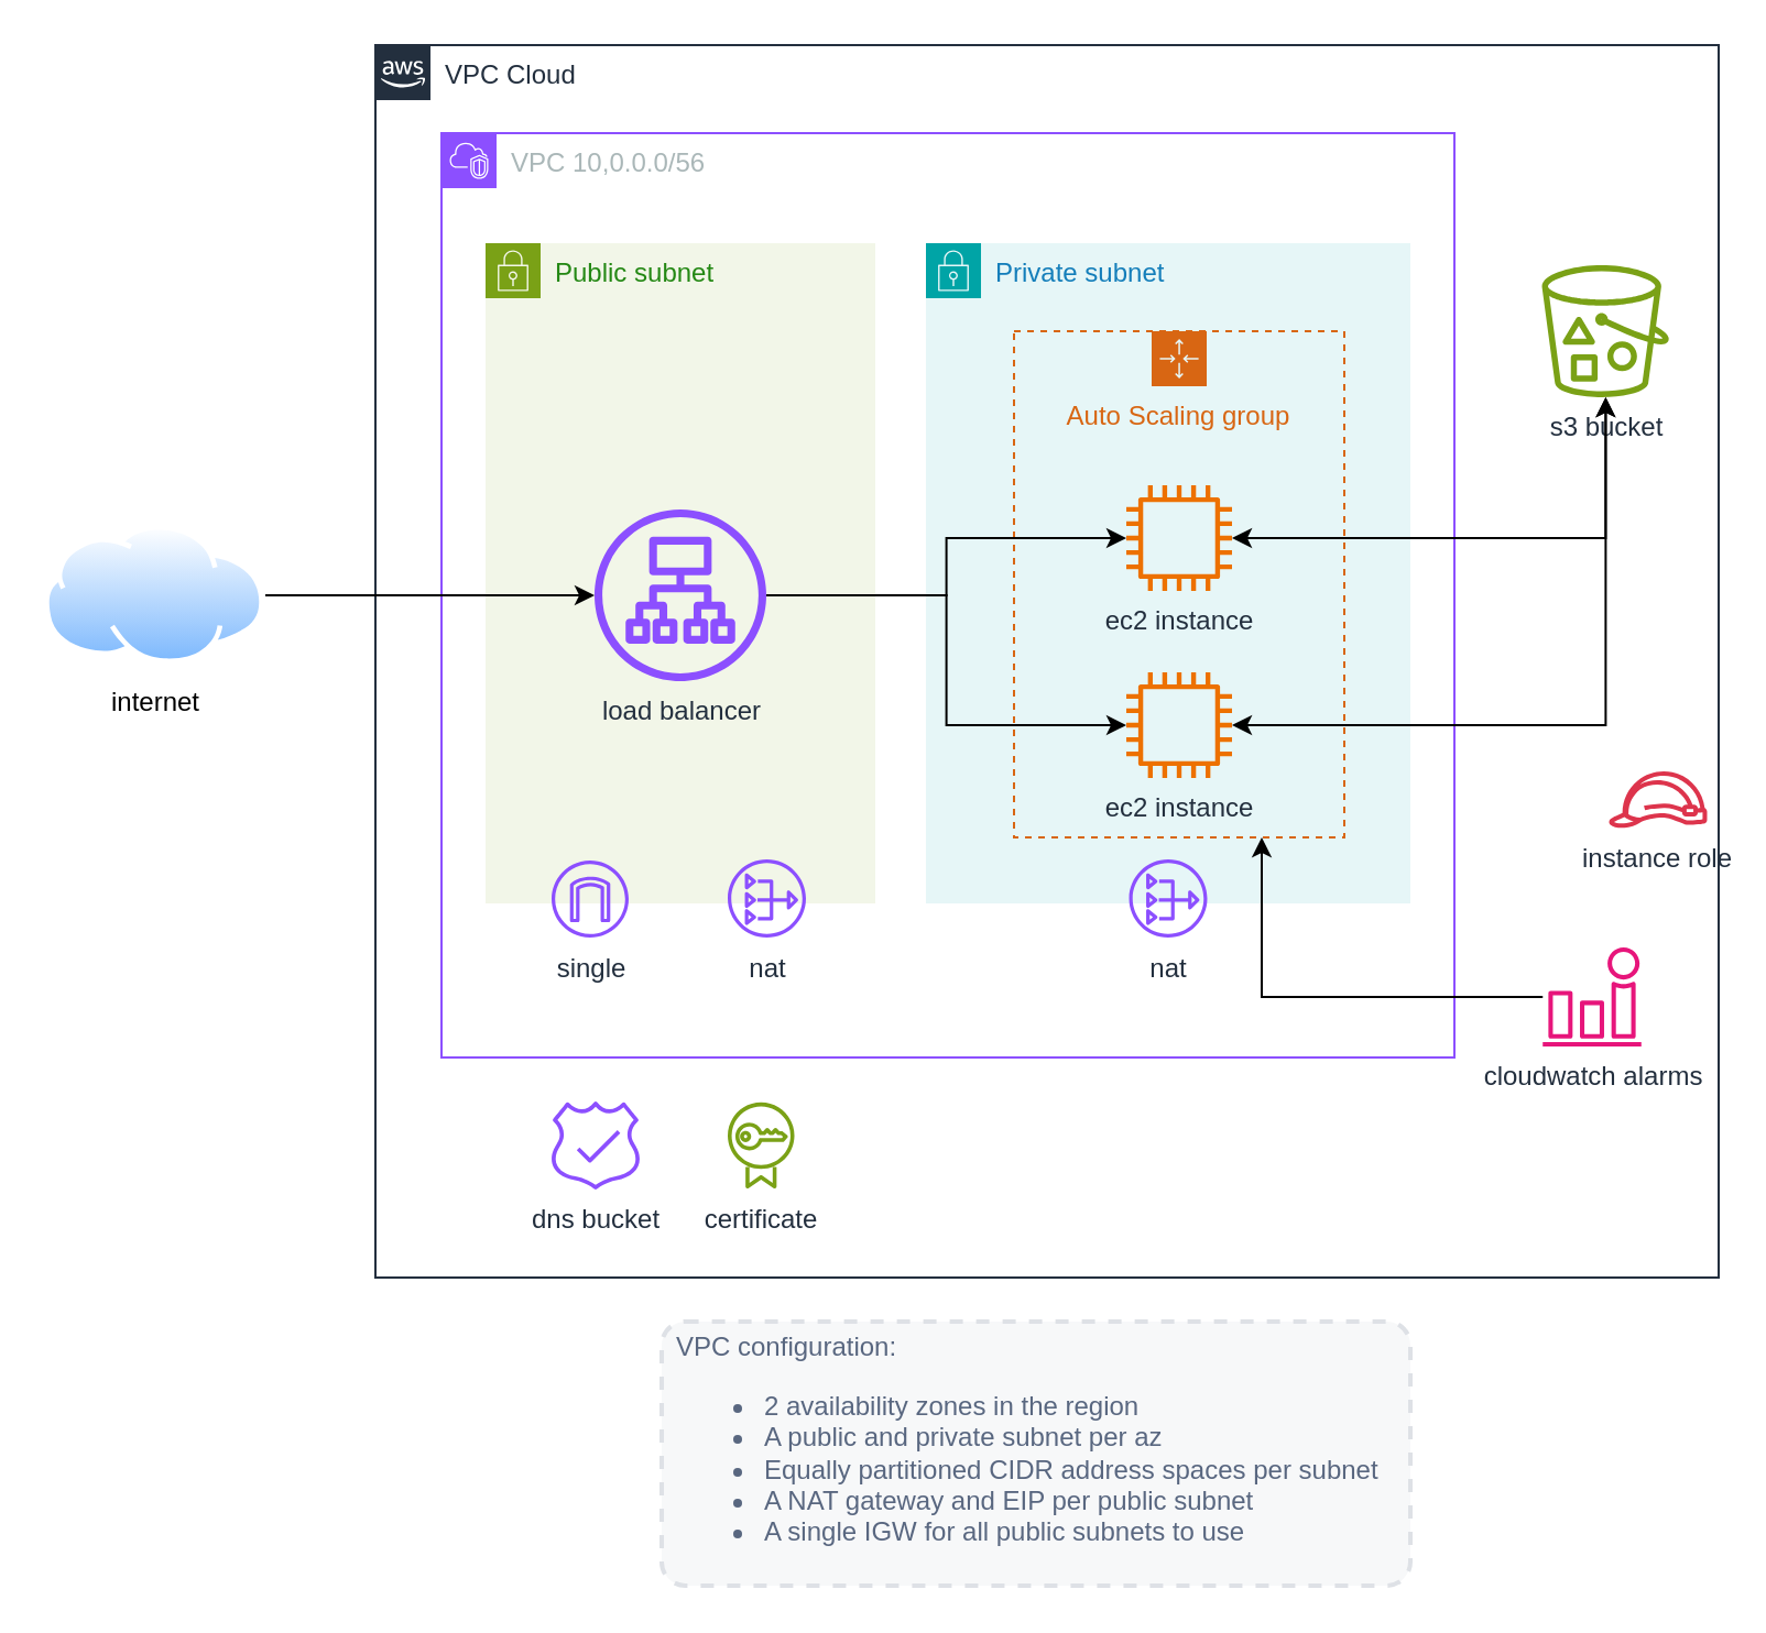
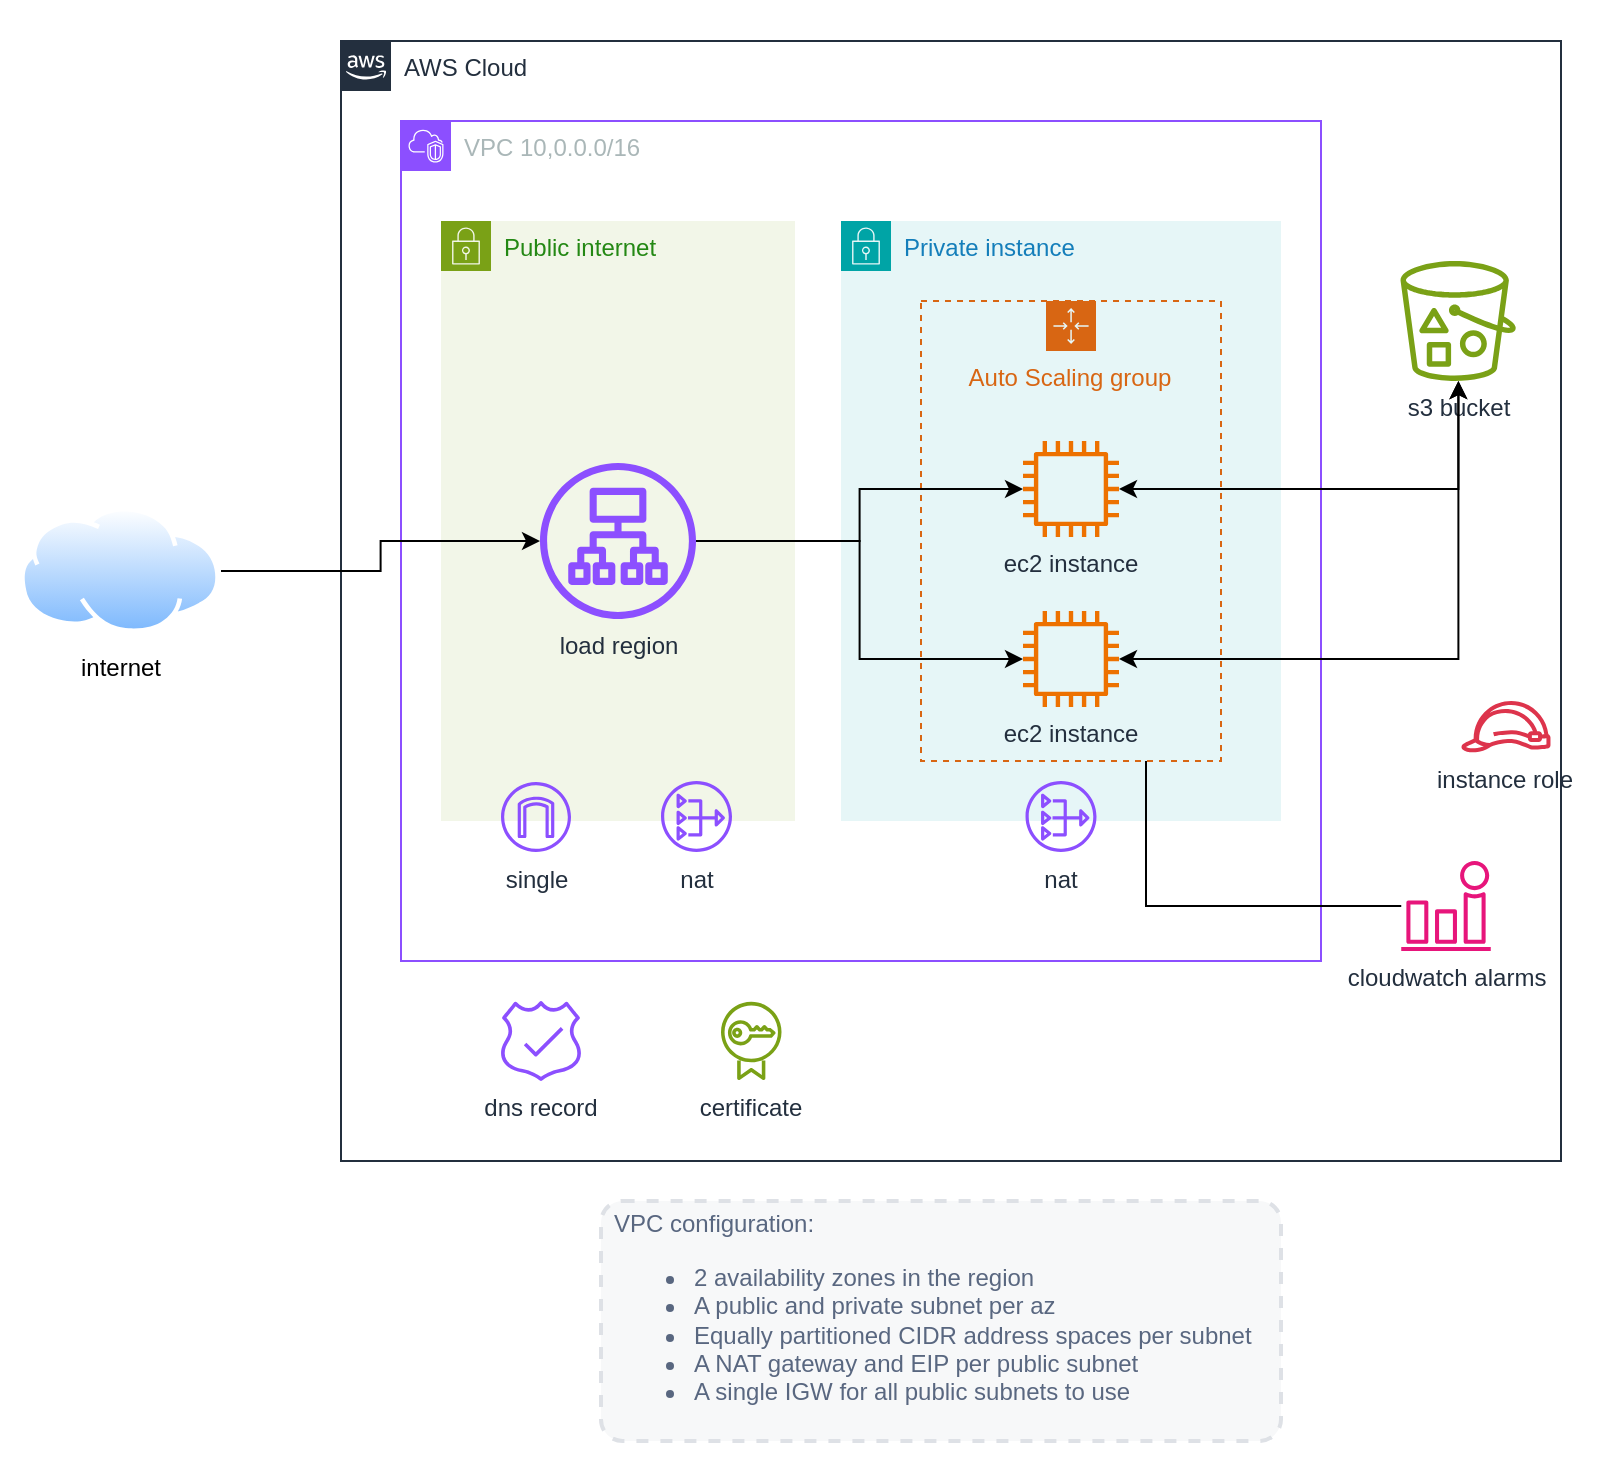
  <mxCell id="0" />
  <mxCell id="1" parent="0" />
- <mxCell id="2" value="VPC Cloud" style="points=[[0,0],[0.25,0],[0.5,0],[0.75,0],[1,0],[1,0.25],[1,0.5],[1,0.75],[1,1],[0.75,1],[0.5,1],[0.25,1],[0,1],[0,0.75],[0,0.5],[0,0.25]];outlineConnect=0;gradientColor=none;html=1;whiteSpace=wrap;fontSize=12;fontStyle=0;shape=mxgraph.aws4.group;grIcon=mxgraph.aws4.group_aws_cloud_alt;strokeColor=#232F3E;fillColor=none;verticalAlign=top;align=left;spacingLeft=30;fontColor=#232F3E;dashed=0;labelBackgroundColor=#ffffff;container=1;pointerEvents=0;collapsible=0;recursiveResize=0;" parent="1" vertex="1"><mxGeometry x="170" y="20" width="610" height="560" as="geometry" /></mxCell>
- <mxCell id="3" value="VPC 10,0.0.0/56" style="points=[[0,0],[0.25,0],[0.5,0],[0.75,0],[1,0],[1,0.25],[1,0.5],[1,0.75],[1,1],[0.75,1],[0.5,1],[0.25,1],[0,1],[0,0.75],[0,0.5],[0,0.25]];outlineConnect=0;gradientColor=none;html=1;whiteSpace=wrap;fontSize=12;fontStyle=0;container=1;pointerEvents=0;collapsible=0;recursiveResize=0;shape=mxgraph.aws4.group;grIcon=mxgraph.aws4.group_vpc2;strokeColor=#8C4FFF;fillColor=none;verticalAlign=top;align=left;spacingLeft=30;fontColor=#AAB7B8;dashed=0;" vertex="1" parent="2"><mxGeometry x="30" y="40" width="460" height="420" as="geometry" /></mxCell>
- <mxCell id="4" value="Public subnet" style="points=[[0,0],[0.25,0],[0.5,0],[0.75,0],[1,0],[1,0.25],[1,0.5],[1,0.75],[1,1],[0.75,1],[0.5,1],[0.25,1],[0,1],[0,0.75],[0,0.5],[0,0.25]];outlineConnect=0;gradientColor=none;html=1;whiteSpace=wrap;fontSize=12;fontStyle=0;container=1;pointerEvents=0;collapsible=0;recursiveResize=0;shape=mxgraph.aws4.group;grIcon=mxgraph.aws4.group_security_group;grStroke=0;strokeColor=#7AA116;fillColor=#F2F6E8;verticalAlign=top;align=left;spacingLeft=30;fontColor=#248814;dashed=0;" vertex="1" parent="3"><mxGeometry x="20" y="50" width="177" height="300" as="geometry" /></mxCell>
- <mxCell id="5" value="load balancer" style="sketch=0;outlineConnect=0;fontColor=#232F3E;gradientColor=none;fillColor=#8C4FFF;strokeColor=none;dashed=0;verticalLabelPosition=bottom;verticalAlign=top;align=center;html=1;fontSize=12;fontStyle=0;aspect=fixed;pointerEvents=1;shape=mxgraph.aws4.application_load_balancer;" vertex="1" parent="4"><mxGeometry x="49.5" y="121" width="78" height="78" as="geometry" /></mxCell>
- <mxCell id="6" value="Private subnet" style="points=[[0,0],[0.25,0],[0.5,0],[0.75,0],[1,0],[1,0.25],[1,0.5],[1,0.75],[1,1],[0.75,1],[0.5,1],[0.25,1],[0,1],[0,0.75],[0,0.5],[0,0.25]];outlineConnect=0;gradientColor=none;html=1;whiteSpace=wrap;fontSize=12;fontStyle=0;container=1;pointerEvents=0;collapsible=0;recursiveResize=0;shape=mxgraph.aws4.group;grIcon=mxgraph.aws4.group_security_group;grStroke=0;strokeColor=#00A4A6;fillColor=#E6F6F7;verticalAlign=top;align=left;spacingLeft=30;fontColor=#147EBA;dashed=0;" vertex="1" parent="3"><mxGeometry x="220" y="50" width="220" height="300" as="geometry" /></mxCell>
+ <mxCell id="2" value="AWS Cloud" style="points=[[0,0],[0.25,0],[0.5,0],[0.75,0],[1,0],[1,0.25],[1,0.5],[1,0.75],[1,1],[0.75,1],[0.5,1],[0.25,1],[0,1],[0,0.75],[0,0.5],[0,0.25]];outlineConnect=0;gradientColor=none;html=1;whiteSpace=wrap;fontSize=12;fontStyle=0;shape=mxgraph.aws4.group;grIcon=mxgraph.aws4.group_aws_cloud_alt;strokeColor=#232F3E;fillColor=none;verticalAlign=top;align=left;spacingLeft=30;fontColor=#232F3E;dashed=0;labelBackgroundColor=#ffffff;container=1;pointerEvents=0;collapsible=0;recursiveResize=0;" parent="1" vertex="1"><mxGeometry x="170" y="20" width="610" height="560" as="geometry" /></mxCell>
+ <mxCell id="3" value="VPC 10,0.0.0/16" style="points=[[0,0],[0.25,0],[0.5,0],[0.75,0],[1,0],[1,0.25],[1,0.5],[1,0.75],[1,1],[0.75,1],[0.5,1],[0.25,1],[0,1],[0,0.75],[0,0.5],[0,0.25]];outlineConnect=0;gradientColor=none;html=1;whiteSpace=wrap;fontSize=12;fontStyle=0;container=1;pointerEvents=0;collapsible=0;recursiveResize=0;shape=mxgraph.aws4.group;grIcon=mxgraph.aws4.group_vpc2;strokeColor=#8C4FFF;fillColor=none;verticalAlign=top;align=left;spacingLeft=30;fontColor=#AAB7B8;dashed=0;" vertex="1" parent="2"><mxGeometry x="30" y="40" width="460" height="420" as="geometry" /></mxCell>
+ <mxCell id="4" value="Public internet" style="points=[[0,0],[0.25,0],[0.5,0],[0.75,0],[1,0],[1,0.25],[1,0.5],[1,0.75],[1,1],[0.75,1],[0.5,1],[0.25,1],[0,1],[0,0.75],[0,0.5],[0,0.25]];outlineConnect=0;gradientColor=none;html=1;whiteSpace=wrap;fontSize=12;fontStyle=0;container=1;pointerEvents=0;collapsible=0;recursiveResize=0;shape=mxgraph.aws4.group;grIcon=mxgraph.aws4.group_security_group;grStroke=0;strokeColor=#7AA116;fillColor=#F2F6E8;verticalAlign=top;align=left;spacingLeft=30;fontColor=#248814;dashed=0;" vertex="1" parent="3"><mxGeometry x="20" y="50" width="177" height="300" as="geometry" /></mxCell>
+ <mxCell id="5" value="load region" style="sketch=0;outlineConnect=0;fontColor=#232F3E;gradientColor=none;fillColor=#8C4FFF;strokeColor=none;dashed=0;verticalLabelPosition=bottom;verticalAlign=top;align=center;html=1;fontSize=12;fontStyle=0;aspect=fixed;pointerEvents=1;shape=mxgraph.aws4.application_load_balancer;" vertex="1" parent="4"><mxGeometry x="49.5" y="121" width="78" height="78" as="geometry" /></mxCell>
+ <mxCell id="6" value="Private instance" style="points=[[0,0],[0.25,0],[0.5,0],[0.75,0],[1,0],[1,0.25],[1,0.5],[1,0.75],[1,1],[0.75,1],[0.5,1],[0.25,1],[0,1],[0,0.75],[0,0.5],[0,0.25]];outlineConnect=0;gradientColor=none;html=1;whiteSpace=wrap;fontSize=12;fontStyle=0;container=1;pointerEvents=0;collapsible=0;recursiveResize=0;shape=mxgraph.aws4.group;grIcon=mxgraph.aws4.group_security_group;grStroke=0;strokeColor=#00A4A6;fillColor=#E6F6F7;verticalAlign=top;align=left;spacingLeft=30;fontColor=#147EBA;dashed=0;" vertex="1" parent="3"><mxGeometry x="220" y="50" width="220" height="300" as="geometry" /></mxCell>
  <mxCell id="7" value="Auto Scaling group" style="points=[[0,0],[0.25,0],[0.5,0],[0.75,0],[1,0],[1,0.25],[1,0.5],[1,0.75],[1,1],[0.75,1],[0.5,1],[0.25,1],[0,1],[0,0.75],[0,0.5],[0,0.25]];outlineConnect=0;gradientColor=none;html=1;whiteSpace=wrap;fontSize=12;fontStyle=0;container=1;pointerEvents=0;collapsible=0;recursiveResize=0;shape=mxgraph.aws4.groupCenter;grIcon=mxgraph.aws4.group_auto_scaling_group;grStroke=1;strokeColor=#D86613;fillColor=none;verticalAlign=top;align=center;fontColor=#D86613;dashed=1;spacingTop=25;" vertex="1" parent="6"><mxGeometry x="40" y="40" width="150" height="230" as="geometry" /></mxCell>
  <mxCell id="8" value="ec2 instance" style="sketch=0;outlineConnect=0;fontColor=#232F3E;gradientColor=none;fillColor=#ED7100;strokeColor=none;dashed=0;verticalLabelPosition=bottom;verticalAlign=top;align=center;html=1;fontSize=12;fontStyle=0;aspect=fixed;pointerEvents=1;shape=mxgraph.aws4.instance2;" vertex="1" parent="7"><mxGeometry x="51" y="155" width="48" height="48" as="geometry" /></mxCell>
  <mxCell id="9" value="ec2 instance" style="sketch=0;outlineConnect=0;fontColor=#232F3E;gradientColor=none;fillColor=#ED7100;strokeColor=none;dashed=0;verticalLabelPosition=bottom;verticalAlign=top;align=center;html=1;fontSize=12;fontStyle=0;aspect=fixed;pointerEvents=1;shape=mxgraph.aws4.instance2;" vertex="1" parent="7"><mxGeometry x="51" y="70" width="48" height="48" as="geometry" /></mxCell>
  <mxCell id="10" value="nat" style="sketch=0;outlineConnect=0;fontColor=#232F3E;gradientColor=none;fillColor=#8C4FFF;strokeColor=none;dashed=0;verticalLabelPosition=bottom;verticalAlign=top;align=center;html=1;fontSize=12;fontStyle=0;aspect=fixed;pointerEvents=1;shape=mxgraph.aws4.nat_gateway;" vertex="1" parent="3"><mxGeometry x="312.25" y="330" width="35.5" height="35.5" as="geometry" /></mxCell>
  <mxCell id="11" value="nat" style="sketch=0;outlineConnect=0;fontColor=#232F3E;gradientColor=none;fillColor=#8C4FFF;strokeColor=none;dashed=0;verticalLabelPosition=bottom;verticalAlign=top;align=center;html=1;fontSize=12;fontStyle=0;aspect=fixed;pointerEvents=1;shape=mxgraph.aws4.nat_gateway;" vertex="1" parent="3"><mxGeometry x="130" y="330" width="35.5" height="35.5" as="geometry" /></mxCell>
  <mxCell id="12" value="single" style="sketch=0;outlineConnect=0;fontColor=#232F3E;gradientColor=none;fillColor=#8C4FFF;strokeColor=none;dashed=0;verticalLabelPosition=bottom;verticalAlign=top;align=center;html=1;fontSize=12;fontStyle=0;aspect=fixed;pointerEvents=1;shape=mxgraph.aws4.internet_gateway;" vertex="1" parent="3"><mxGeometry x="50" y="330.5" width="35" height="35" as="geometry" /></mxCell>
  <mxCell id="13" style="edgeStyle=orthogonalEdgeStyle;rounded=0;orthogonalLoop=1;jettySize=auto;html=1;" edge="1" parent="3" source="5" target="8"><mxGeometry relative="1" as="geometry" /></mxCell>
  <mxCell id="14" style="edgeStyle=orthogonalEdgeStyle;rounded=0;orthogonalLoop=1;jettySize=auto;html=1;" edge="1" parent="3" source="5" target="9"><mxGeometry relative="1" as="geometry" /></mxCell>
- <mxCell id="15" value="s3 bucket" style="sketch=0;outlineConnect=0;fontColor=#232F3E;gradientColor=none;fillColor=#7AA116;strokeColor=none;dashed=0;verticalLabelPosition=bottom;verticalAlign=top;align=center;html=1;fontSize=12;fontStyle=0;aspect=fixed;pointerEvents=1;shape=mxgraph.aws4.bucket_with_objects;" vertex="1" parent="2"><mxGeometry x="529.75" y="100" width="57.69" height="60" as="geometry" /></mxCell>
- <mxCell id="16" value="certificate" style="sketch=0;outlineConnect=0;fontColor=#232F3E;gradientColor=none;fillColor=#7AA116;strokeColor=none;dashed=0;verticalLabelPosition=bottom;verticalAlign=top;align=center;html=1;fontSize=12;fontStyle=0;aspect=fixed;pointerEvents=1;shape=mxgraph.aws4.certificate_manager;" vertex="1" parent="2"><mxGeometry x="160" y="480" width="30.26" height="40" as="geometry" /></mxCell>
- <mxCell id="17" value="dns bucket" style="sketch=0;outlineConnect=0;fontColor=#232F3E;gradientColor=none;fillColor=#8C4FFF;strokeColor=none;dashed=0;verticalLabelPosition=bottom;verticalAlign=top;align=center;html=1;fontSize=12;fontStyle=0;aspect=fixed;pointerEvents=1;shape=mxgraph.aws4.route_53_readiness_checks;" vertex="1" parent="2"><mxGeometry x="80" y="480" width="40" height="40" as="geometry" /></mxCell>
+ <mxCell id="15" value="s3 bucket" style="sketch=0;outlineConnect=0;fontColor=#232F3E;gradientColor=none;fillColor=#7AA116;strokeColor=none;dashed=0;verticalLabelPosition=bottom;verticalAlign=top;align=center;html=1;fontSize=12;fontStyle=0;aspect=fixed;pointerEvents=1;shape=mxgraph.aws4.bucket_with_objects;" vertex="1" parent="2"><mxGeometry x="529.75" y="110" width="57.69" height="60" as="geometry" /></mxCell>
+ <mxCell id="16" value="certificate" style="sketch=0;outlineConnect=0;fontColor=#232F3E;gradientColor=none;fillColor=#7AA116;strokeColor=none;dashed=0;verticalLabelPosition=bottom;verticalAlign=top;align=center;html=1;fontSize=12;fontStyle=0;aspect=fixed;pointerEvents=1;shape=mxgraph.aws4.certificate_manager;" vertex="1" parent="2"><mxGeometry x="190" y="480" width="30.26" height="40" as="geometry" /></mxCell>
+ <mxCell id="17" value="dns record" style="sketch=0;outlineConnect=0;fontColor=#232F3E;gradientColor=none;fillColor=#8C4FFF;strokeColor=none;dashed=0;verticalLabelPosition=bottom;verticalAlign=top;align=center;html=1;fontSize=12;fontStyle=0;aspect=fixed;pointerEvents=1;shape=mxgraph.aws4.route_53_readiness_checks;" vertex="1" parent="2"><mxGeometry x="80" y="480" width="40" height="40" as="geometry" /></mxCell>
  <mxCell id="18" style="edgeStyle=orthogonalEdgeStyle;rounded=0;orthogonalLoop=1;jettySize=auto;html=1;startArrow=classic;startFill=1;" edge="1" parent="2" source="9" target="15"><mxGeometry relative="1" as="geometry" /></mxCell>
  <mxCell id="19" style="edgeStyle=orthogonalEdgeStyle;rounded=0;orthogonalLoop=1;jettySize=auto;html=1;startArrow=classic;startFill=1;" edge="1" parent="2" source="8" target="15"><mxGeometry relative="1" as="geometry" /></mxCell>
  <mxCell id="20" value="instance role" style="sketch=0;outlineConnect=0;fontColor=#232F3E;gradientColor=none;fillColor=#DD344C;strokeColor=none;dashed=0;verticalLabelPosition=bottom;verticalAlign=top;align=center;html=1;fontSize=12;fontStyle=0;aspect=fixed;pointerEvents=1;shape=mxgraph.aws4.role;" vertex="1" parent="2"><mxGeometry x="559.75" y="330" width="45.45" height="25.64" as="geometry" /></mxCell>
- <mxCell id="21" style="edgeStyle=orthogonalEdgeStyle;rounded=0;orthogonalLoop=1;jettySize=auto;html=1;entryX=0.75;entryY=1;entryDx=0;entryDy=0;" edge="1" parent="2" source="22" target="7"><mxGeometry relative="1" as="geometry" /></mxCell>
+ <mxCell id="21" style="edgeStyle=orthogonalEdgeStyle;rounded=0;orthogonalLoop=1;jettySize=auto;html=1;entryX=0.75;entryY=1;entryDx=0;entryDy=0;endArrow=none;" edge="1" parent="2" source="22" target="7"><mxGeometry relative="1" as="geometry" /></mxCell>
  <mxCell id="22" value="cloudwatch alarms" style="sketch=0;outlineConnect=0;fontColor=#232F3E;gradientColor=none;fillColor=#E7157B;strokeColor=none;dashed=0;verticalLabelPosition=bottom;verticalAlign=top;align=center;html=1;fontSize=12;fontStyle=0;aspect=fixed;pointerEvents=1;shape=mxgraph.aws4.alarm;" vertex="1" parent="2"><mxGeometry x="530" y="410" width="45" height="45" as="geometry" /></mxCell>
  <mxCell id="23" style="edgeStyle=orthogonalEdgeStyle;rounded=0;orthogonalLoop=1;jettySize=auto;html=1;" edge="1" parent="1" source="24" target="5"><mxGeometry relative="1" as="geometry" /></mxCell>
- <mxCell id="24" value="internet" style="image;aspect=fixed;perimeter=ellipsePerimeter;html=1;align=center;shadow=0;dashed=0;spacingTop=3;image=img/lib/active_directory/internet_cloud.svg;" vertex="1" parent="1"><mxGeometry x="20" y="238.5" width="100" height="63" as="geometry" /></mxCell>
+ <mxCell id="24" value="internet" style="image;aspect=fixed;perimeter=ellipsePerimeter;html=1;align=center;shadow=0;dashed=0;spacingTop=3;image=img/lib/active_directory/internet_cloud.svg;" vertex="1" parent="1"><mxGeometry x="10" y="253.5" width="100" height="63" as="geometry" /></mxCell>
  <mxCell id="25" value="VPC configuration:&lt;br&gt;&lt;div&gt;&lt;ul&gt;&lt;li&gt;2 availability zones in the region&lt;/li&gt;&lt;li&gt;A public and private subnet per az&lt;/li&gt;&lt;li&gt;Equally partitioned CIDR address spaces per subnet&lt;/li&gt;&lt;li&gt;A NAT gateway and EIP per public subnet&lt;/li&gt;&lt;li&gt;A single IGW for all public subnets to use&lt;/li&gt;&lt;/ul&gt;&lt;/div&gt;" style="rounded=1;arcSize=9;fillColor=#F7F8F9;align=left;spacingLeft=5;strokeColor=#DEE1E6;html=1;strokeWidth=2;fontColor=#596780;fontSize=12;dashed=1;" vertex="1" parent="1"><mxGeometry x="300" y="600" width="340" height="120" as="geometry" /></mxCell>
